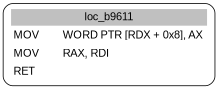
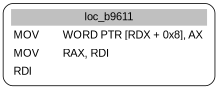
  digraph {
    rankdir=LR
    fontname="Liberation Sans"
-   n1 [fontname="Liberation Sans" label=<<table border="0" cellborder="0" cellpadding="3"><tr><td align="center" colspan="2" bgcolor="grey">loc_b9611</td></tr><tr><td align="left">MOV        WORD PTR [RDX + 0x8], AX</td></tr><tr><td align="left">MOV        RAX, RDI</td></tr><tr><td align="left">RET        </td></tr></table>> shape=Mrecord]
+   n1 [fontname="Liberation Sans" label=<<table border="0" cellborder="0" cellpadding="3"><tr><td align="center" colspan="2" bgcolor="grey">loc_b9611</td></tr><tr><td align="left">MOV        WORD PTR [RDX + 0x8], AX</td></tr><tr><td align="left">MOV        RAX, RDI</td></tr><tr><td align="left">RDI        </td></tr></table>> shape=Mrecord]
  }
